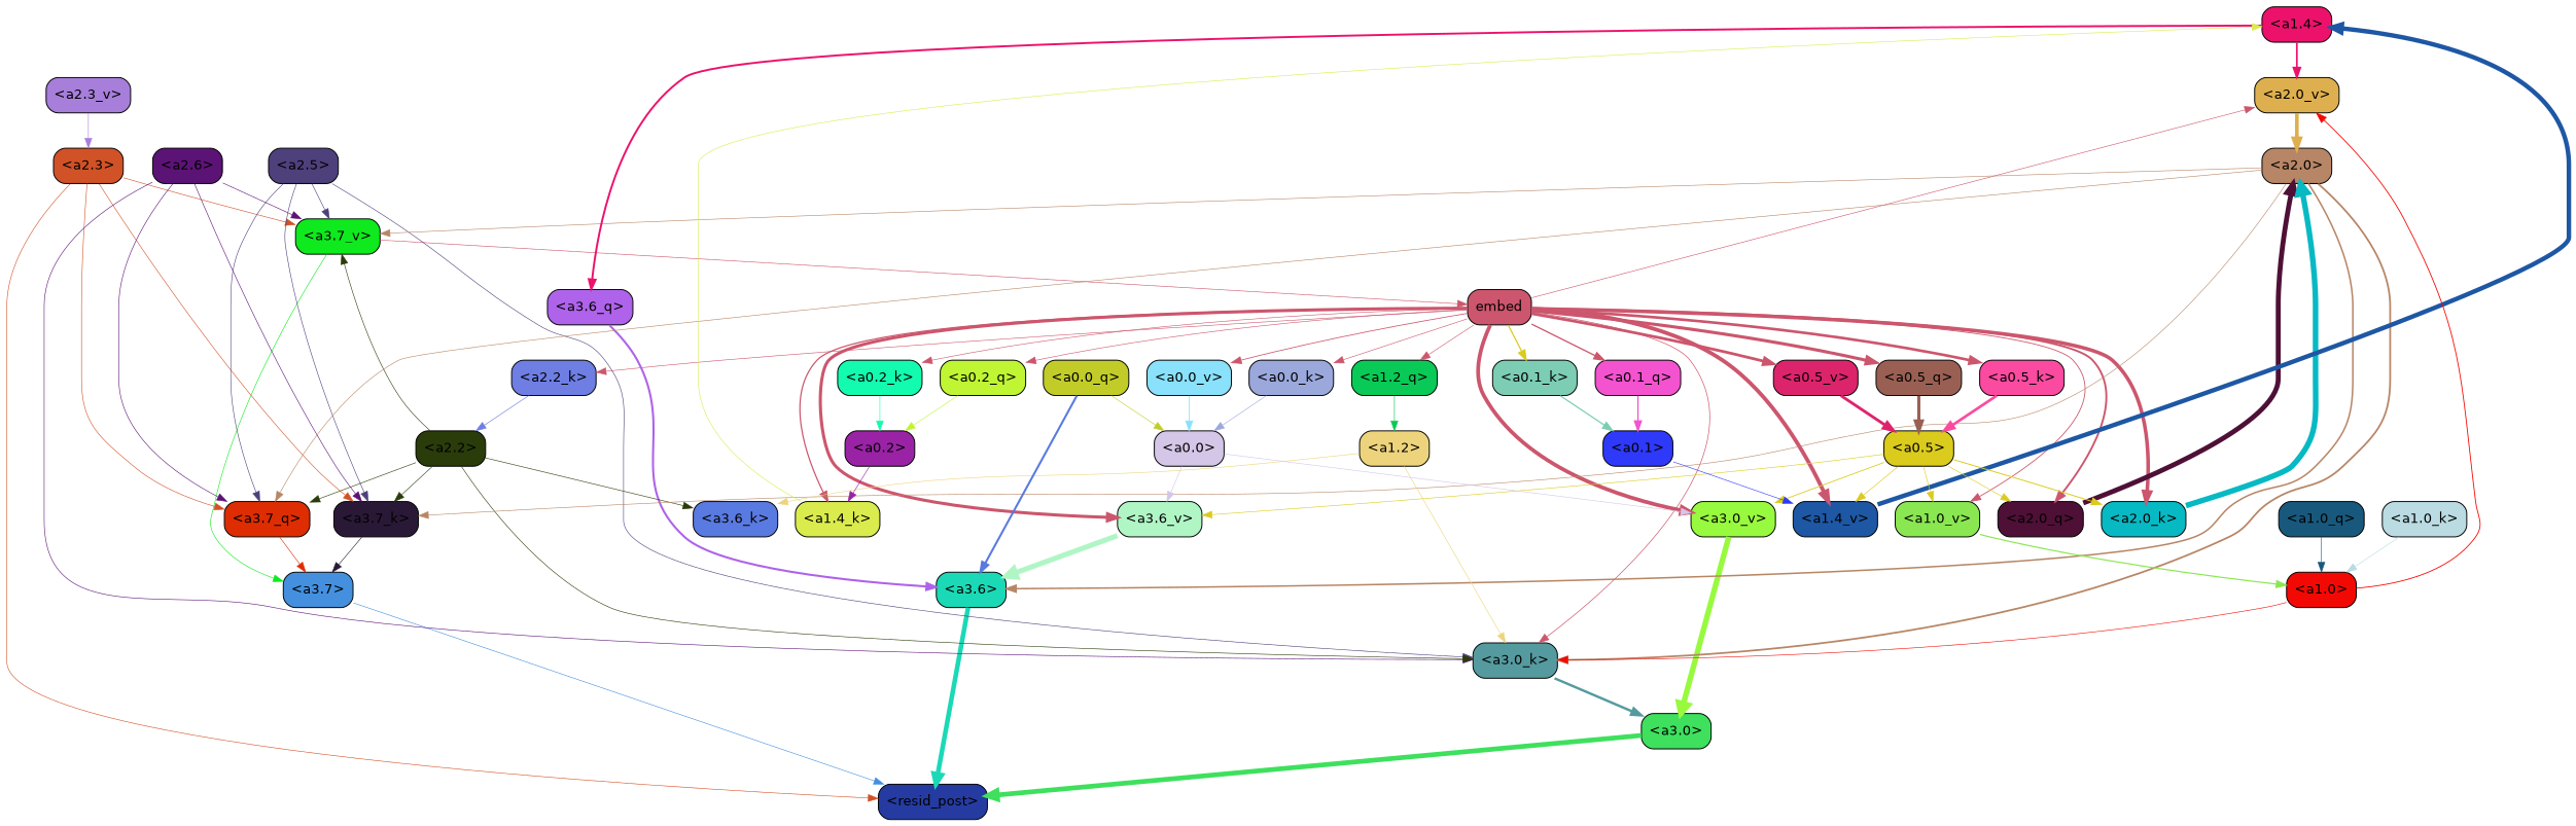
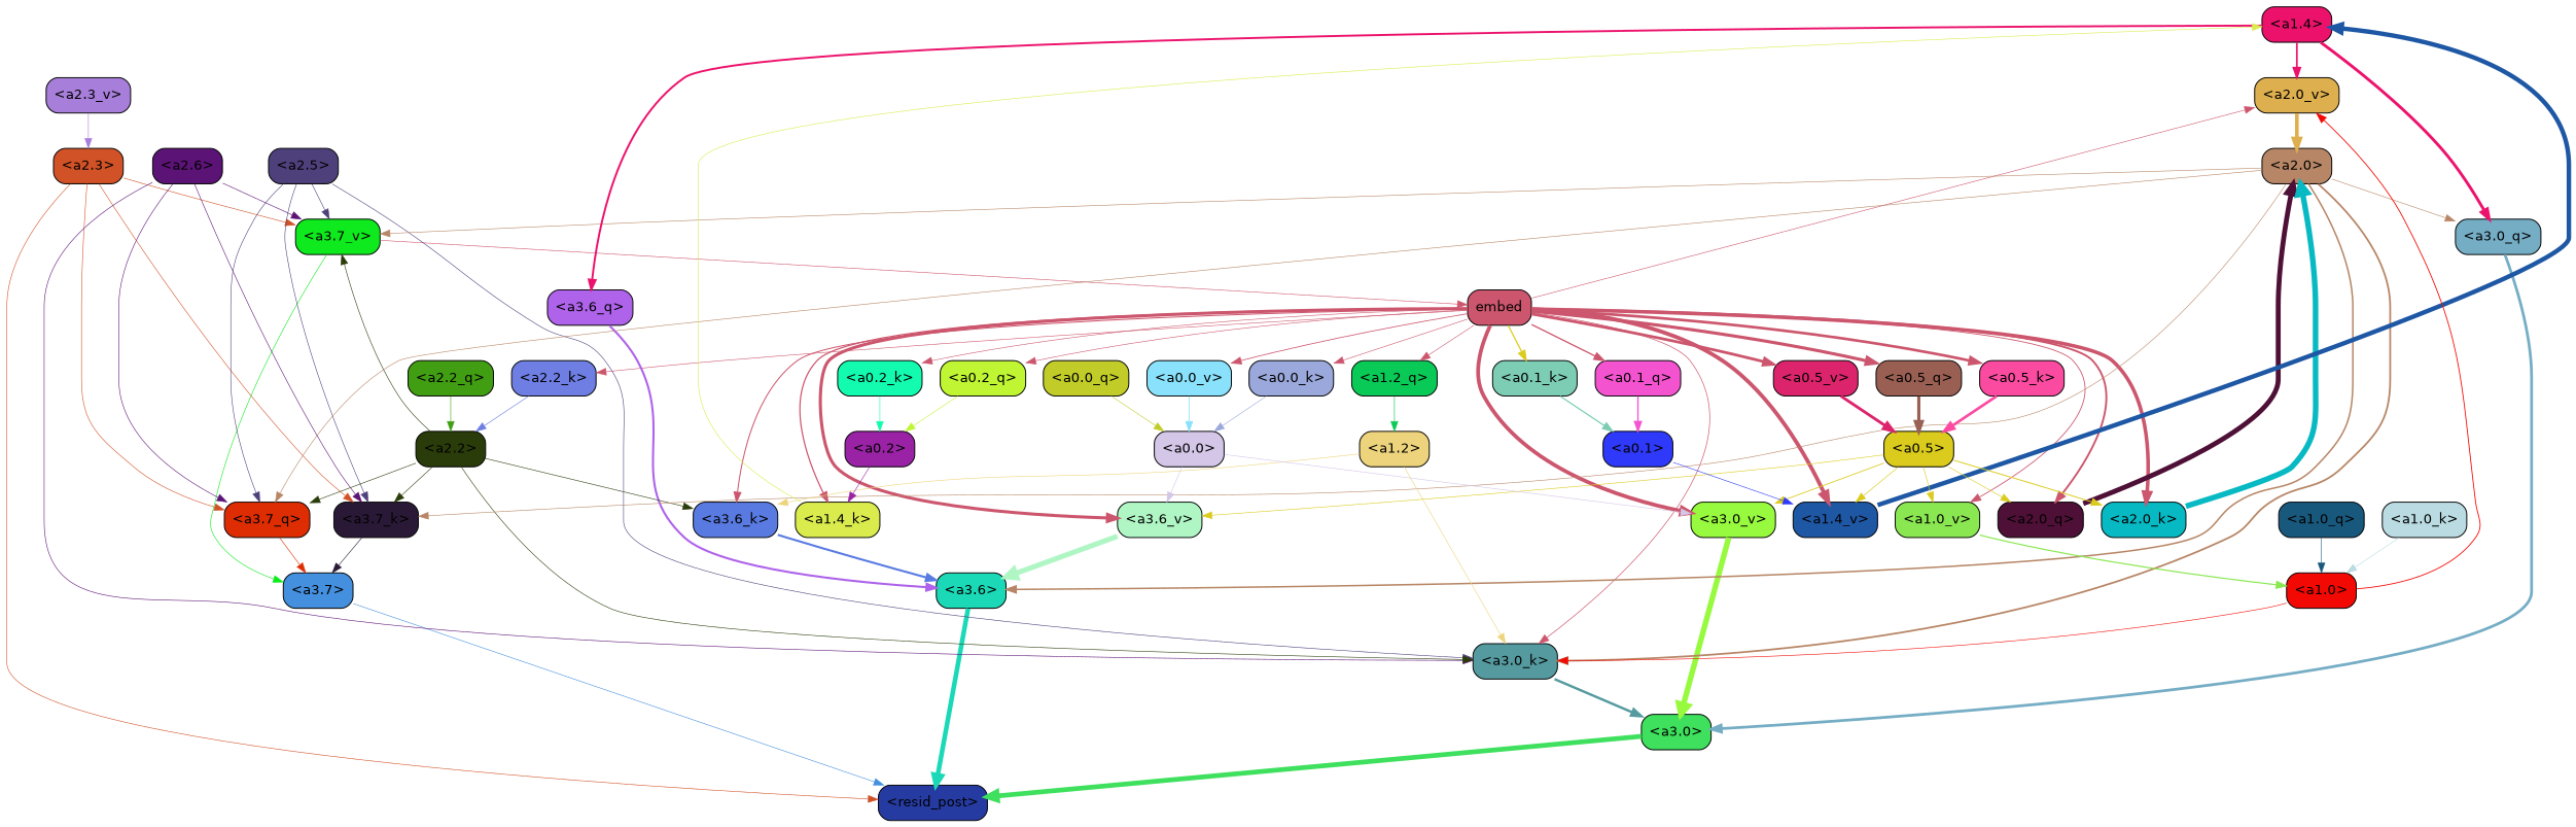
  strict digraph {
    splines=true
    node [color=black fontname=Helvetica shape=box style="filled, rounded"]
    edge [color="#cc566d" penwidth=0.6]
    "<a3.7>" [fillcolor="#4490de"]
    "<resid_post>" [fillcolor="#253ba1"]
    "<a3.6>" [fillcolor="#1bd9b6"]
    "<a3.0>" [fillcolor="#3ee05d"]
    "<a2.3>" [fillcolor="#d15227"]
    "<a3.7_q>" [fillcolor="#de2d02"]
    "<a3.7_k>" [fillcolor="#291936"]
    "<a3.7_v>" [fillcolor="#0eea1d"]
    embed [fillcolor="#cc566d"]
    "<a3.6_q>" [fillcolor="#ae63ea"]
+   "<a3.0_q>" [fillcolor="#75adc5"]
    "<a3.6_k>" [fillcolor="#597ae1"]
    "<a3.0_k>" [fillcolor="#559a9f"]
    "<a3.6_v>" [fillcolor="#b0f6c5"]
    "<a3.0_v>" [fillcolor="#98fa3f"]
    "<a2.6>" [fillcolor="#5c1376"]
    "<a2.5>" [fillcolor="#4e407b"]
    "<a2.2>" [fillcolor="#2a3c0a"]
    "<a2.0>" [fillcolor="#b78666"]
    "<a1.4>" [fillcolor="#ec126c"]
    "<a2.0_v>" [fillcolor="#deaf4e"]
    "<a1.2>" [fillcolor="#edd47c"]
    "<a2.0_q>" [fillcolor="#4e1036"]
    "<a2.2_k>" [fillcolor="#6e7ee3"]
    "<a2.0_k>" [fillcolor="#07b9c3"]
    "<a1.2_q>" [fillcolor="#09ca56"]
    "<a1.4_k>" [fillcolor="#daec4d"]
    "<a1.4_v>" [fillcolor="#1e57a4"]
    "<a1.0_v>" [fillcolor="#8ae751"]
    "<a0.5_q>" [fillcolor="#9a5f53"]
    "<a0.2_q>" [fillcolor="#bff533"]
    "<a0.1_q>" [fillcolor="#f353cf"]
    "<a0.5_k>" [fillcolor="#fb4ba0"]
    "<a0.2_k>" [fillcolor="#12fbaf"]
    "<a0.1_k>" [fillcolor="#7ccdb3"]
    "<a0.0_k>" [fillcolor="#9aa8db"]
    "<a0.5_v>" [fillcolor="#dc246c"]
    "<a0.0_v>" [fillcolor="#89e1fb"]
    "<a1.0>" [fillcolor="#f30904"]
    "<a0.5>" [fillcolor="#dacb1d"]
    "<a0.2>" [fillcolor="#9a23a5"]
    "<a0.1>" [fillcolor="#2f39f9"]
    "<a0.0>" [fillcolor="#d4c6e7"]
+   "<a2.2_q>" [fillcolor="#419e12"]
    "<a2.3_v>" [fillcolor="#a77eda"]
    "<a1.0_q>" [fillcolor="#18587c"]
    "<a1.0_k>" [fillcolor="#b9dbe1"]
    "<a0.0_q>" [fillcolor="#c2cc28"]
    "<a3.7>" -> "<resid_post>" [color="#4490de"]
    "<a3.6>" -> "<resid_post>" [color="#1bd9b6" penwidth=4.751592040061951]
    "<a3.0>" -> "<resid_post>" [color="#3ee05d" penwidth=4.904066681861877]
    "<a2.3>" -> "<resid_post>" [color="#d15227"]
    "<a2.3>" -> "<a3.7_q>" [color="#d15227"]
    "<a2.3>" -> "<a3.7_k>" [color="#d15227"]
    "<a2.3>" -> "<a3.7_v>" [color="#d15227"]
    "<a3.7_q>" -> "<a3.7>" [color="#de2d02"]
    "<a3.7_k>" -> "<a3.7>" [color="#291936"]
    "<a3.7_v>" -> "<a3.7>" [color="#0eea1d"]
    "<a3.7_v>" -> embed
+   embed -> "<a3.6_k>" [penwidth=1.046662151813507]
    embed -> "<a3.0_k>" [penwidth=0.6995279788970947]
    embed -> "<a3.6_v>" [penwidth=3.1840110421180725]
    embed -> "<a3.0_v>" [penwidth=3.9005755856633186]
    embed -> "<a2.0_v>"
    embed -> "<a2.0_q>" [penwidth=1.9669389724731445]
    embed -> "<a2.2_k>"
    embed -> "<a2.0_k>" [penwidth=3.6898754835128784]
    embed -> "<a1.2_q>"
    embed -> "<a1.4_k>" [penwidth=1.2758672684431076]
    embed -> "<a1.4_v>" [penwidth=3.992354243993759]
    embed -> "<a1.0_v>" [penwidth=0.8768336176872253]
    embed -> "<a0.5_q>" [penwidth=3.219070255756378]
    embed -> "<a0.2_q>"
    embed -> "<a0.1_q>" [penwidth=1.351924180984497]
    embed -> "<a0.5_k>" [penwidth=2.7730610966682434]
    embed -> "<a0.2_k>"
    embed -> "<a0.1_k>" [color="#dacb1d" penwidth=1.2810890674591064]
    embed -> "<a0.0_k>"
    embed -> "<a0.5_v>" [penwidth=2.881743907928467]
    embed -> "<a0.0_v>" [penwidth=0.819606889039278]
    "<a3.6_q>" -> "<a3.6>" [color="#ae63ea" penwidth=2.160832464694977]
-   "<a0.0_q>" -> "<a3.6>" [color="#597ae1" penwidth=2.13908451795578]
+   "<a3.0_q>" -> "<a3.0>" [color="#75adc5" penwidth=2.870753765106201]
+   "<a3.6_k>" -> "<a3.6>" [color="#597ae1" penwidth=2.13908451795578]
    "<a3.0_k>" -> "<a3.0>" [color="#559a9f" penwidth=2.520303964614868]
    "<a3.6_v>" -> "<a3.6>" [color="#b0f6c5" penwidth=5.297133803367615]
    "<a3.0_v>" -> "<a3.0>" [color="#98fa3f" penwidth=5.680712580680847]
    "<a2.6>" -> "<a3.7_q>" [color="#5c1376"]
    "<a2.6>" -> "<a3.7_k>" [color="#5c1376"]
    "<a2.6>" -> "<a3.7_v>" [color="#5c1376"]
    "<a2.6>" -> "<a3.0_k>" [color="#5c1376"]
    "<a2.5>" -> "<a3.7_q>" [color="#4e407b"]
    "<a2.5>" -> "<a3.7_k>" [color="#4e407b"]
    "<a2.5>" -> "<a3.7_v>" [color="#4e407b"]
    "<a2.5>" -> "<a3.0_k>" [color="#4e407b"]
    "<a2.2>" -> "<a3.7_q>" [color="#2a3c0a"]
    "<a2.2>" -> "<a3.7_k>" [color="#2a3c0a"]
    "<a2.2>" -> "<a3.7_v>" [color="#2a3c0a"]
    "<a2.2>" -> "<a3.6_k>" [color="#2a3c0a"]
    "<a2.2>" -> "<a3.0_k>" [color="#2a3c0a"]
    "<a2.0>" -> "<a3.6>" [color="#b78666" penwidth=1.5897698998451233]
    "<a2.0>" -> "<a3.7_q>" [color="#b78666"]
    "<a2.0>" -> "<a3.7_k>" [color="#b78666"]
    "<a2.0>" -> "<a3.7_v>" [color="#b78666"]
+   "<a2.0>" -> "<a3.0_q>" [color="#b78666"]
    "<a2.0>" -> "<a3.0_k>" [color="#b78666" penwidth=1.8405593037605286]
    "<a1.4>" -> "<a3.6_q>" [color="#ec126c" penwidth=2.0260728895664215]
+   "<a1.4>" -> "<a3.0_q>" [color="#ec126c" penwidth=3.0185627341270447]
    "<a1.4>" -> "<a2.0_v>" [color="#ec126c" penwidth=1.7970525026321411]
    "<a2.0_v>" -> "<a2.0>" [color="#deaf4e" penwidth=3.781584322452545]
    "<a1.2>" -> "<a3.6_k>" [color="#edd47c"]
    "<a1.2>" -> "<a3.0_k>" [color="#edd47c"]
    "<a2.0_q>" -> "<a2.0>" [color="#4e1036" penwidth=5.0040658712387085]
    "<a2.2_k>" -> "<a2.2>" [color="#6e7ee3" penwidth=0.6304321400821209]
    "<a2.0_k>" -> "<a2.0>" [color="#07b9c3" penwidth=5.6445024609565735]
    "<a1.2_q>" -> "<a1.2>" [color="#09ca56" penwidth=0.6481351256370544]
    "<a1.4_k>" -> "<a1.4>" [color="#daec4d"]
    "<a1.4_v>" -> "<a1.4>" [color="#1e57a4" penwidth=4.602061748504639]
    "<a1.0_v>" -> "<a1.0>" [color="#8ae751" penwidth=1.227757602930069]
    "<a0.5_q>" -> "<a0.5>" [color="#9a5f53" penwidth=3.219071626663208]
    "<a0.2_q>" -> "<a0.2>" [color="#bff533"]
    "<a0.1_q>" -> "<a0.1>" [color="#f353cf" penwidth=1.3519257307052612]
    "<a0.5_k>" -> "<a0.5>" [color="#fb4ba0" penwidth=2.7730584144592285]
    "<a0.2_k>" -> "<a0.2>" [color="#12fbaf"]
    "<a0.1_k>" -> "<a0.1>" [color="#7ccdb3" penwidth=1.281095266342163]
    "<a0.0_k>" -> "<a0.0>" [color="#9aa8db"]
    "<a0.5_v>" -> "<a0.5>" [color="#dc246c" penwidth=2.9687485098838806]
    "<a0.0_v>" -> "<a0.0>" [color="#89e1fb" penwidth=0.8196042068302631]
    "<a1.0>" -> "<a3.0_k>" [color="#f30904"]
    "<a1.0>" -> "<a2.0_v>" [color="#f30904" penwidth=0.8836666345596313]
    "<a0.5>" -> "<a3.6_v>" [color="#dacb1d"]
    "<a0.5>" -> "<a3.0_v>" [color="#dacb1d" penwidth=0.8493617177009583]
    "<a0.5>" -> "<a2.0_q>" [color="#dacb1d"]
    "<a0.5>" -> "<a2.0_k>" [color="#dacb1d" penwidth=0.9942188858985901]
    "<a0.5>" -> "<a1.4_v>" [color="#dacb1d" penwidth=0.6379710733890533]
    "<a0.5>" -> "<a1.0_v>" [color="#dacb1d"]
    "<a0.2>" -> "<a1.4_k>" [color="#9a23a5"]
    "<a0.1>" -> "<a1.4_v>" [color="#2f39f9"]
    "<a0.0>" -> "<a3.6_v>" [color="#d4c6e7"]
    "<a0.0>" -> "<a3.0_v>" [color="#d4c6e7"]
+   "<a2.2_q>" -> "<a2.2>" [color="#419e12"]
    "<a2.3_v>" -> "<a2.3>" [color="#a77eda"]
    "<a1.0_q>" -> "<a1.0>" [color="#18587c"]
    "<a1.0_k>" -> "<a1.0>" [color="#b9dbe1"]
    "<a0.0_q>" -> "<a0.0>" [color="#c2cc28"]
  }
